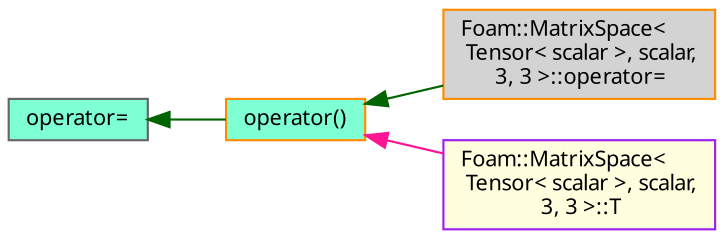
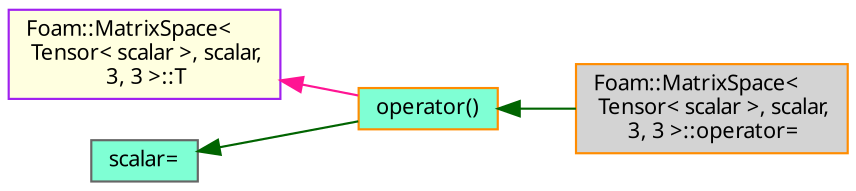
  digraph {
    fontname="Noto Sans"
    rankdir=LR
    node [color=darkorange fillcolor=aquamarine fontname="Noto Sans" fontsize=10 shape=record style=filled]
    edge [color=darkgreen dir=back fontname="Noto Sans" fontsize=10 labelfontname=Helvetica labelfontsize=10 style=solid]
    n1 [fontcolor=black height=0.2 label="operator()" width=0.4]
    n2 [fillcolor=lightgrey height=0.2 label="Foam::MatrixSpace\<\l Tensor\< scalar \>, scalar,\l 3, 3 \>::operator=" width=0.4]
    n3 [color=purple fillcolor=lightyellow height=0.2 label="Foam::MatrixSpace\<\l Tensor\< scalar \>, scalar,\l 3, 3 \>::T" width=0.4]
-   n4 [color=gray40 height=0.2 label="operator=" width=0.4]
+   n4 [color=gray40 height=0.2 label="scalar=" width=0.4]
    n1 -> n2
-   n1 -> n3 [color=deeppink]
+   n3 -> n1 [color=deeppink]
    n4 -> n1
  }
